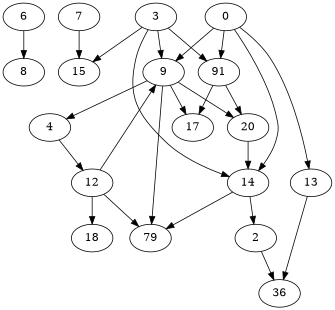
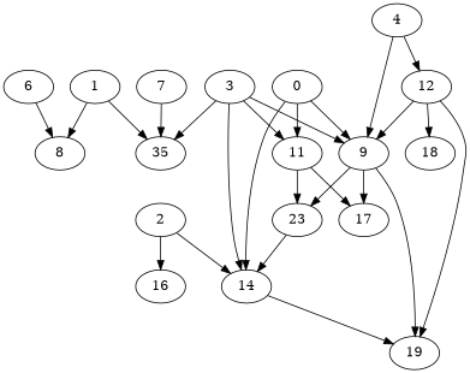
  digraph {
    node [alpha=0.13]
+   1 [alpha=0.17 expect_size=40466432]
    8 [alpha=0.08 expect_size=32208896]
-   15 [alpha=0.10 expect_size=38933504]
+   15 [alpha=0.10 expect_size=38933504 label=35]
    2 [alpha=0.14 expect_size=31113216]
    14 [alpha=0.01 expect_size=8809472]
-   16 [expect_size=14896128 label=36]
-   19 [alpha=0.17 expect_size=11964416 label=79]
-   20 [expect_size=9278464]
+   16 [expect_size=14896128]
+   19 [alpha=0.17 expect_size=11964416]
+   20 [expect_size=9278464 label=23]
    3 [alpha=0.06 expect_size=50476032]
    9 [alpha=0.19 expect_size=12515328]
-   11 [expect_size=13787136 label=91]
+   11 [expect_size=13787136]
    17 [alpha=0.09 expect_size=12054528]
    4 [expect_size=12780544]
    12 [alpha=0.04 expect_size=7810048]
    18 [alpha=0.05 expect_size=39960576]
    n16 [alpha=0.10 expect_size=8646656 label=0]
-   13 [alpha=0.12 expect_size=41645056]
    6 [alpha=0.19 expect_size=27950080]
    7 [alpha=0.12 expect_size=13917184]
-   14 -> 2
+   1 -> 8
+   1 -> 15
+   2 -> 14
    2 -> 16
    14 -> 19
    20 -> 14
    3 -> 15
    3 -> 14
    3 -> 9
    3 -> 11
    9 -> 19
    9 -> 20
    9 -> 17
    11 -> 20
    11 -> 17
-   9 -> 4
+   4 -> 9
    4 -> 12
    12 -> 19
    12 -> 9
    12 -> 18
    n16 -> 14
    n16 -> 9
    n16 -> 11
-   n16 -> 13
-   13 -> 16
    6 -> 8
    7 -> 15
  }
